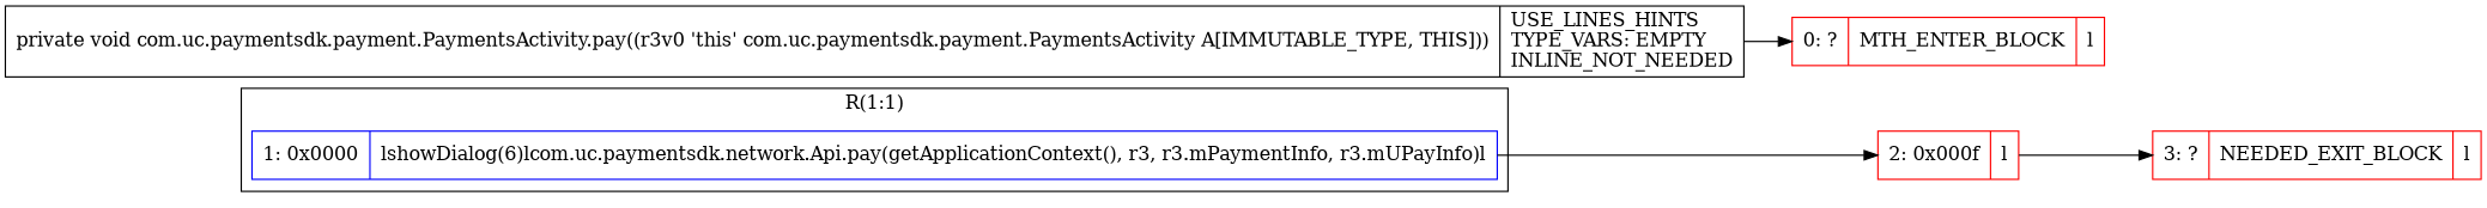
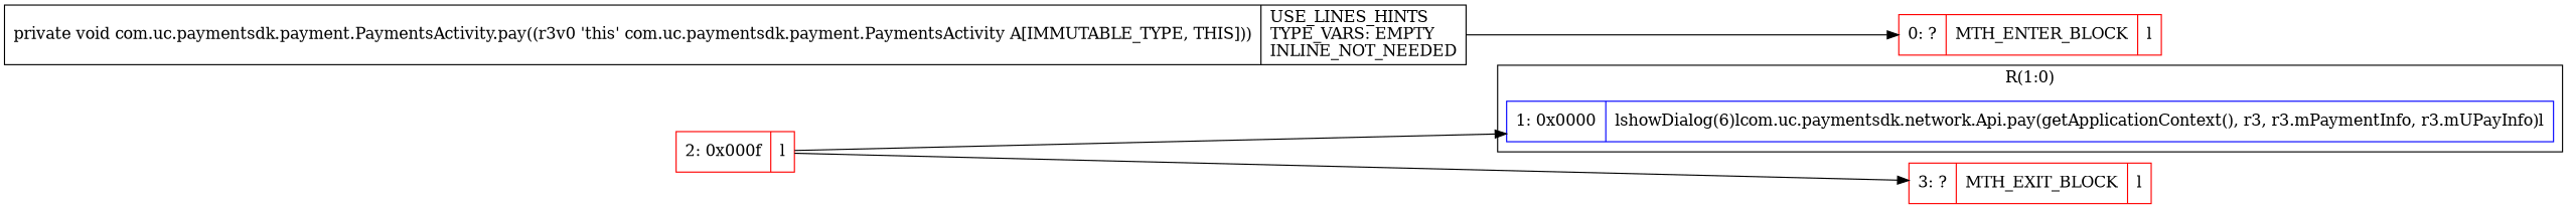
  digraph {
    rankdir=LR
    node [color=red shape=record]
    n1 [color=blue label="{1\:\ 0x0000|lshowDialog(6)lcom.uc.paymentsdk.network.Api.pay(getApplicationContext(), r3, r3.mPaymentInfo, r3.mUPayInfo)l}"]
    n2 [label="{2\:\ 0x000f|l}"]
-   n3 [label="{3\:\ ?|NEEDED_EXIT_BLOCK\l|l}"]
+   n3 [label="{3\:\ ?|MTH_EXIT_BLOCK\l|l}"]
    n4 [label="{0\:\ ?|MTH_ENTER_BLOCK\l|l}"]
    n5 [label="{private void com.uc.paymentsdk.payment.PaymentsActivity.pay((r3v0 'this' com.uc.paymentsdk.payment.PaymentsActivity A[IMMUTABLE_TYPE, THIS]))  | USE_LINES_HINTS\lTYPE_VARS: EMPTY\lINLINE_NOT_NEEDED\l}" color=""]
    subgraph cluster_1 {
-     label="R(1:1)"
+     label="R(1:0)"
      n1
    }
-   n1 -> n2
+   n2 -> n1
    n2 -> n3
    n5 -> n4
  }
